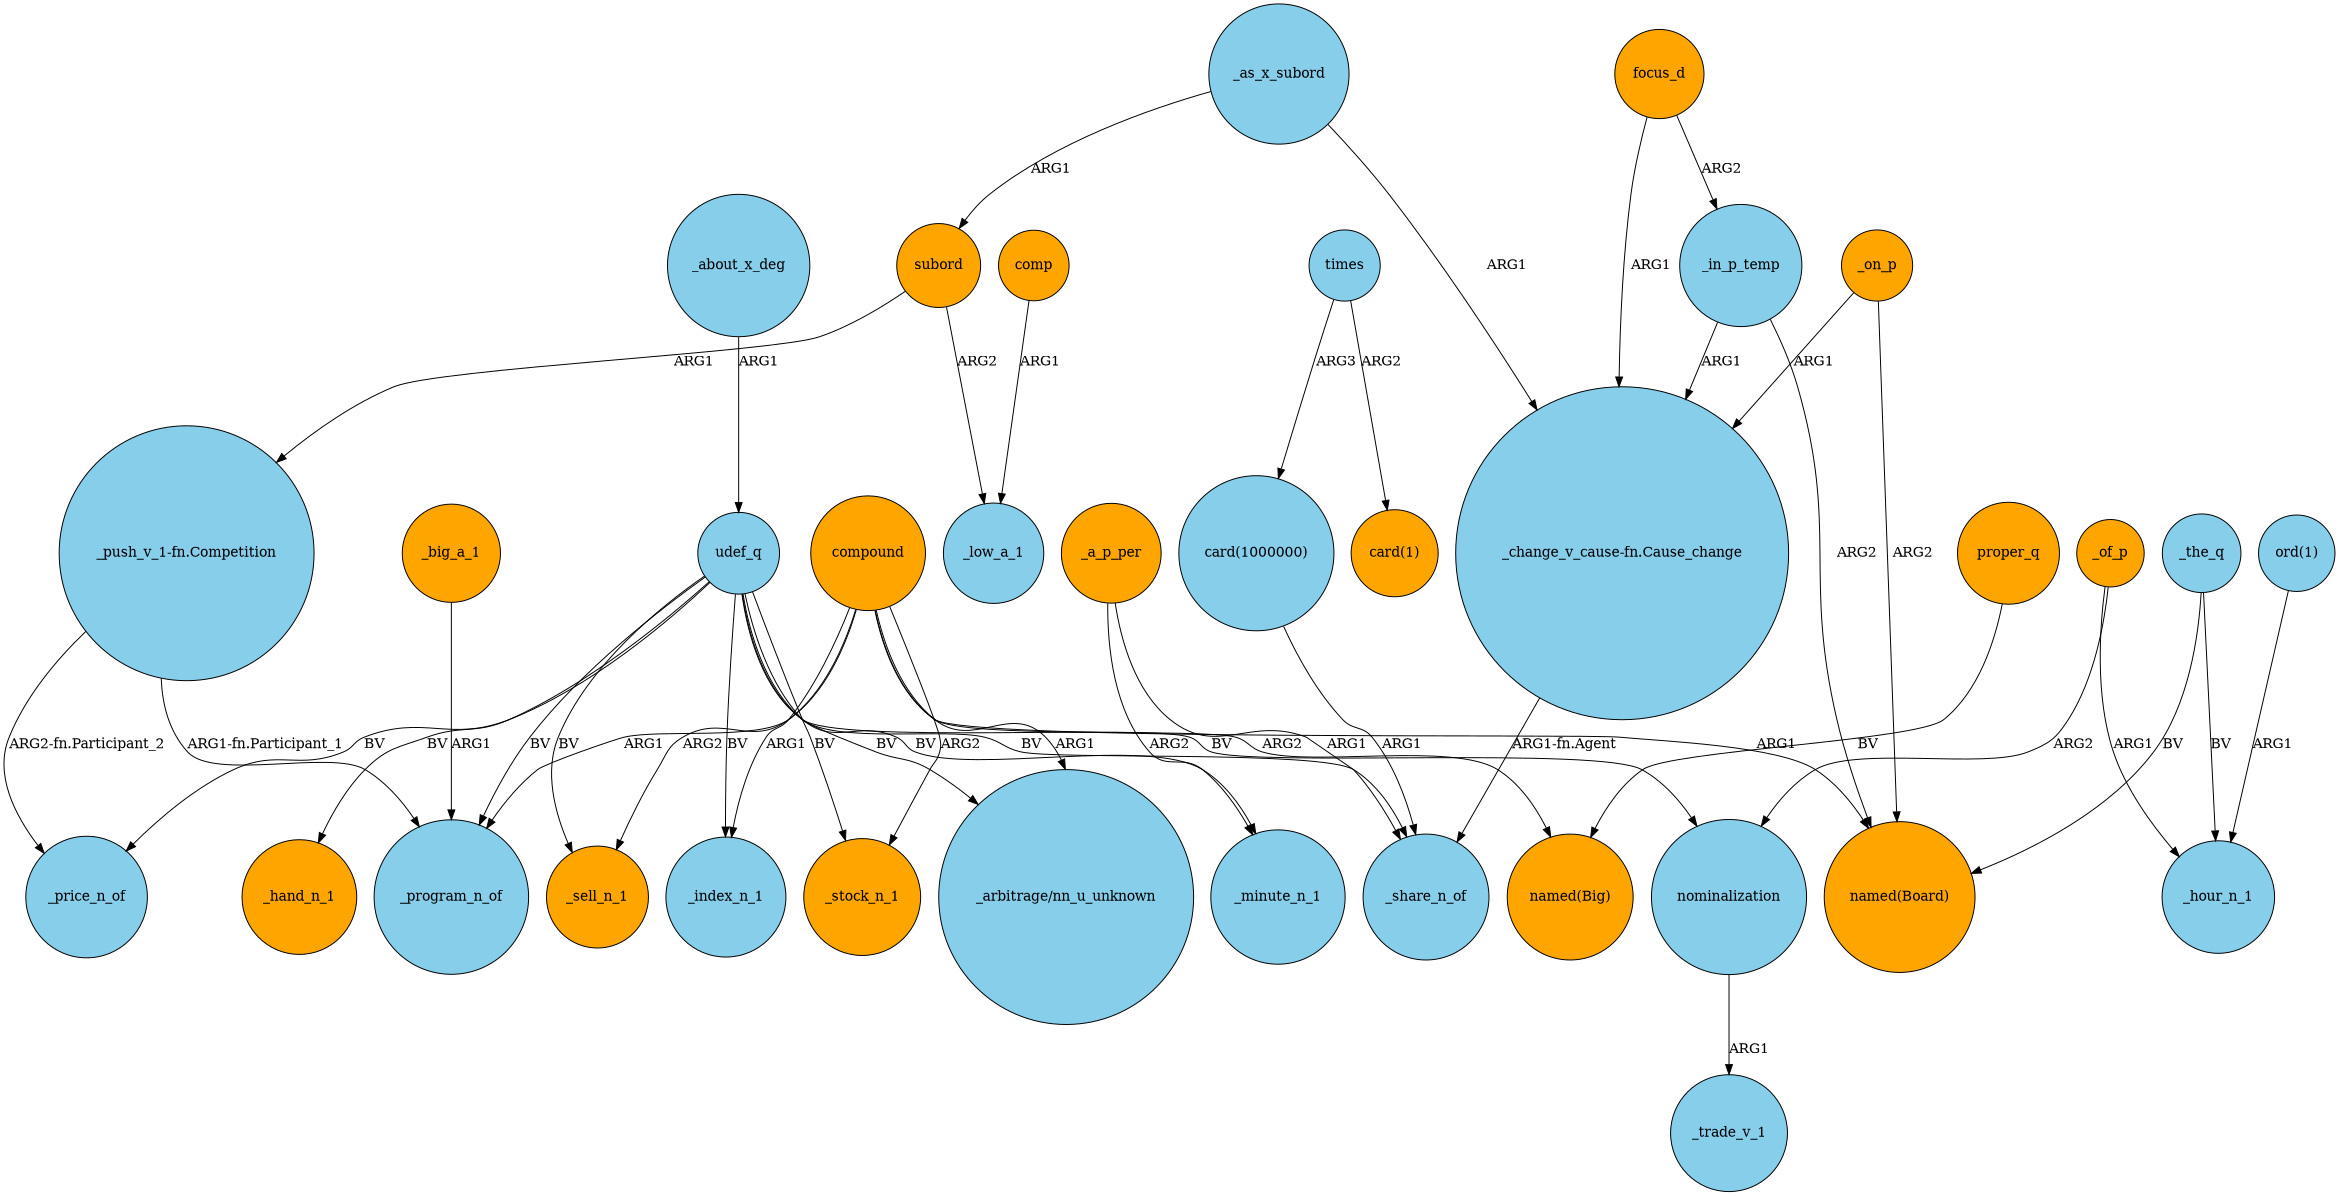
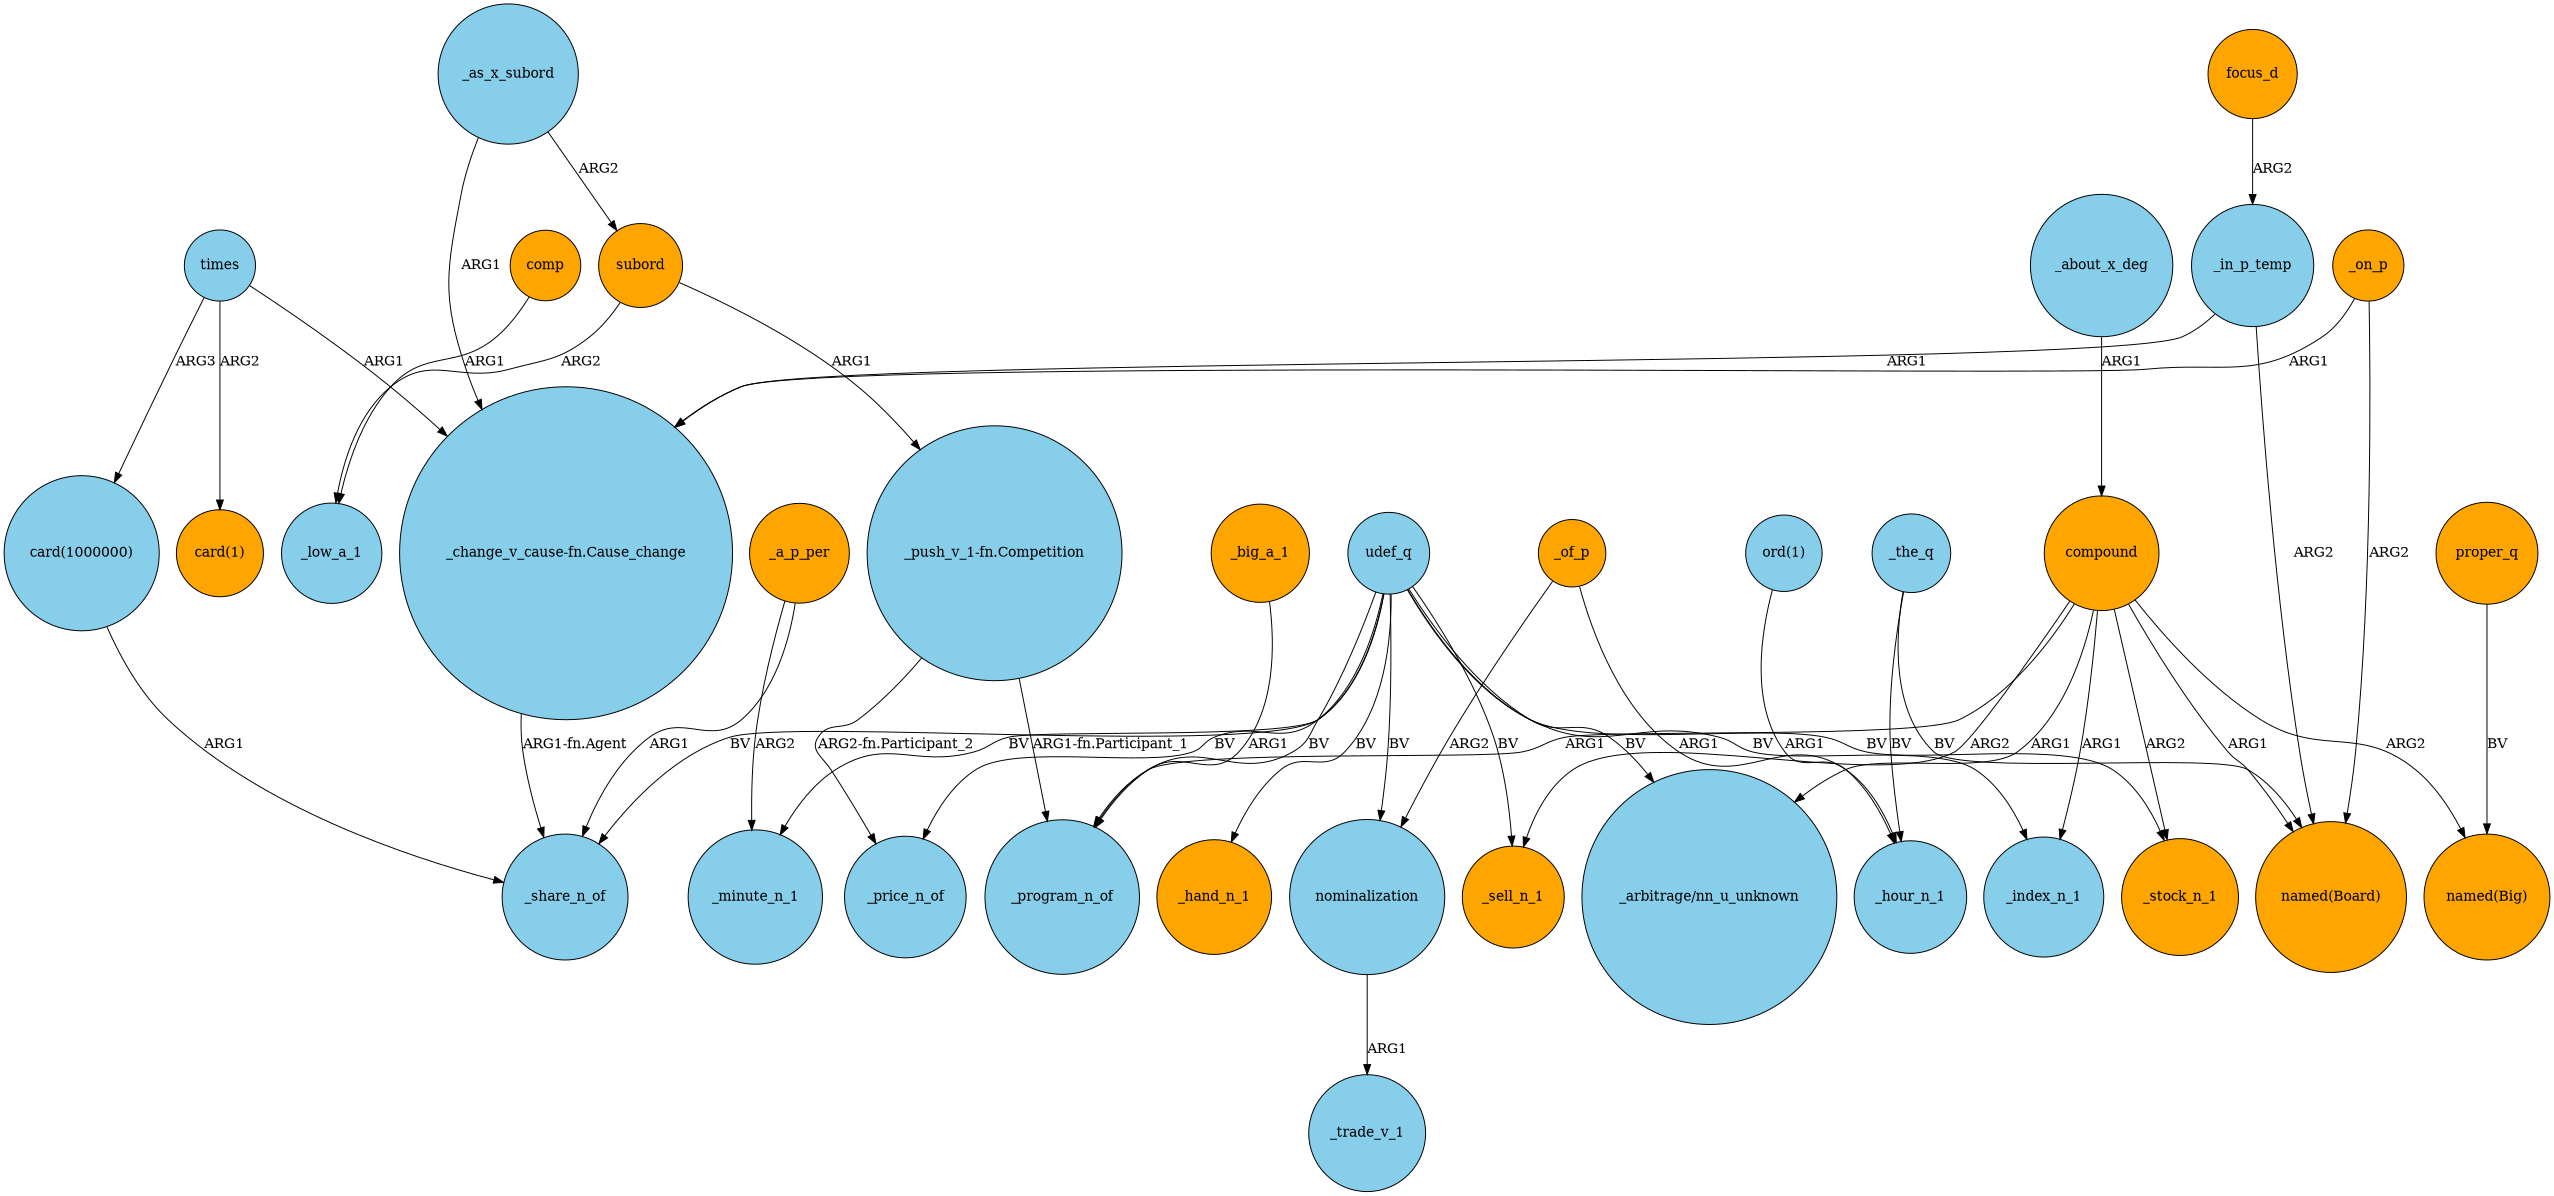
  digraph {
    node [fillcolor=skyblue shape=circle style=filled]
    _hand_n_1 [fillcolor=orange]
    udef_q
    _sell_n_1 [fillcolor=orange]
    _minute_n_1
    _price_n_of
    nominalization
    _program_n_of
    _index_n_1
    _share_n_of
    _stock_n_1 [fillcolor=orange]
    "_arbitrage/nn_u_unknown"
    _trade_v_1
    compound [fillcolor=orange]
    "named(Board)" [fillcolor=orange]
    "named(Big)" [fillcolor=orange]
    "_change_v_cause-fn.Cause_change"
    _the_q
    _hour_n_1
    comp [fillcolor=orange]
    _low_a_1
    _as_x_subord
    subord [fillcolor=orange]
    "_push_v_1-fn.Competition"
    _of_p [fillcolor=orange]
    _big_a_1 [fillcolor=orange]
    times
    "card(1000000)"
    "card(1)" [fillcolor=orange]
    _a_p_per [fillcolor=orange]
    "ord(1)"
    _in_p_temp
    _about_x_deg
    _on_p [fillcolor=orange]
    focus_d [fillcolor=orange]
    proper_q [fillcolor=orange]
    udef_q -> _hand_n_1 [label=BV]
    udef_q -> _sell_n_1 [label=BV]
    udef_q -> _minute_n_1 [label=BV]
    udef_q -> _price_n_of [label=BV]
    udef_q -> nominalization [label=BV]
    udef_q -> _program_n_of [label=BV]
    udef_q -> _index_n_1 [label=BV]
    udef_q -> _share_n_of [label=BV]
    udef_q -> _stock_n_1 [label=BV]
    udef_q -> "_arbitrage/nn_u_unknown" [label=BV]
    nominalization -> _trade_v_1 [label=ARG1]
    compound -> _sell_n_1 [label=ARG2]
    compound -> _program_n_of [label=ARG1]
    compound -> _index_n_1 [label=ARG1]
    compound -> _stock_n_1 [label=ARG2]
    compound -> "_arbitrage/nn_u_unknown" [label=ARG1]
    compound -> "named(Board)" [label=ARG1]
    compound -> "named(Big)" [label=ARG2]
    "_change_v_cause-fn.Cause_change" -> _share_n_of [label="ARG1-fn.Agent"]
    _the_q -> "named(Board)" [label=BV]
    _the_q -> _hour_n_1 [label=BV]
    comp -> _low_a_1 [label=ARG1]
    _as_x_subord -> "_change_v_cause-fn.Cause_change" [label=ARG1]
-   _as_x_subord -> subord [label=ARG1]
+   _as_x_subord -> subord [label=ARG2]
    subord -> _low_a_1 [label=ARG2]
    subord -> "_push_v_1-fn.Competition" [label=ARG1]
    "_push_v_1-fn.Competition" -> _price_n_of [label="ARG2-fn.Participant_2"]
    "_push_v_1-fn.Competition" -> _program_n_of [label="ARG1-fn.Participant_1"]
    _of_p -> nominalization [label=ARG2]
    _of_p -> _hour_n_1 [label=ARG1]
    _big_a_1 -> _program_n_of [label=ARG1]
    times -> "card(1000000)" [label=ARG3]
    times -> "card(1)" [label=ARG2]
    "card(1000000)" -> _share_n_of [label=ARG1]
    _a_p_per -> _minute_n_1 [label=ARG2]
    _a_p_per -> _share_n_of [label=ARG1]
    "ord(1)" -> _hour_n_1 [label=ARG1]
    _in_p_temp -> "named(Board)" [label=ARG2]
    _in_p_temp -> "_change_v_cause-fn.Cause_change" [label=ARG1]
-   _about_x_deg -> udef_q [label=ARG1]
+   _about_x_deg -> compound [label=ARG1]
    _on_p -> "named(Board)" [label=ARG2]
    _on_p -> "_change_v_cause-fn.Cause_change" [label=ARG1]
-   focus_d -> "_change_v_cause-fn.Cause_change" [label=ARG1]
+   times -> "_change_v_cause-fn.Cause_change" [label=ARG1]
    focus_d -> _in_p_temp [label=ARG2]
    proper_q -> "named(Big)" [label=BV]
  }
